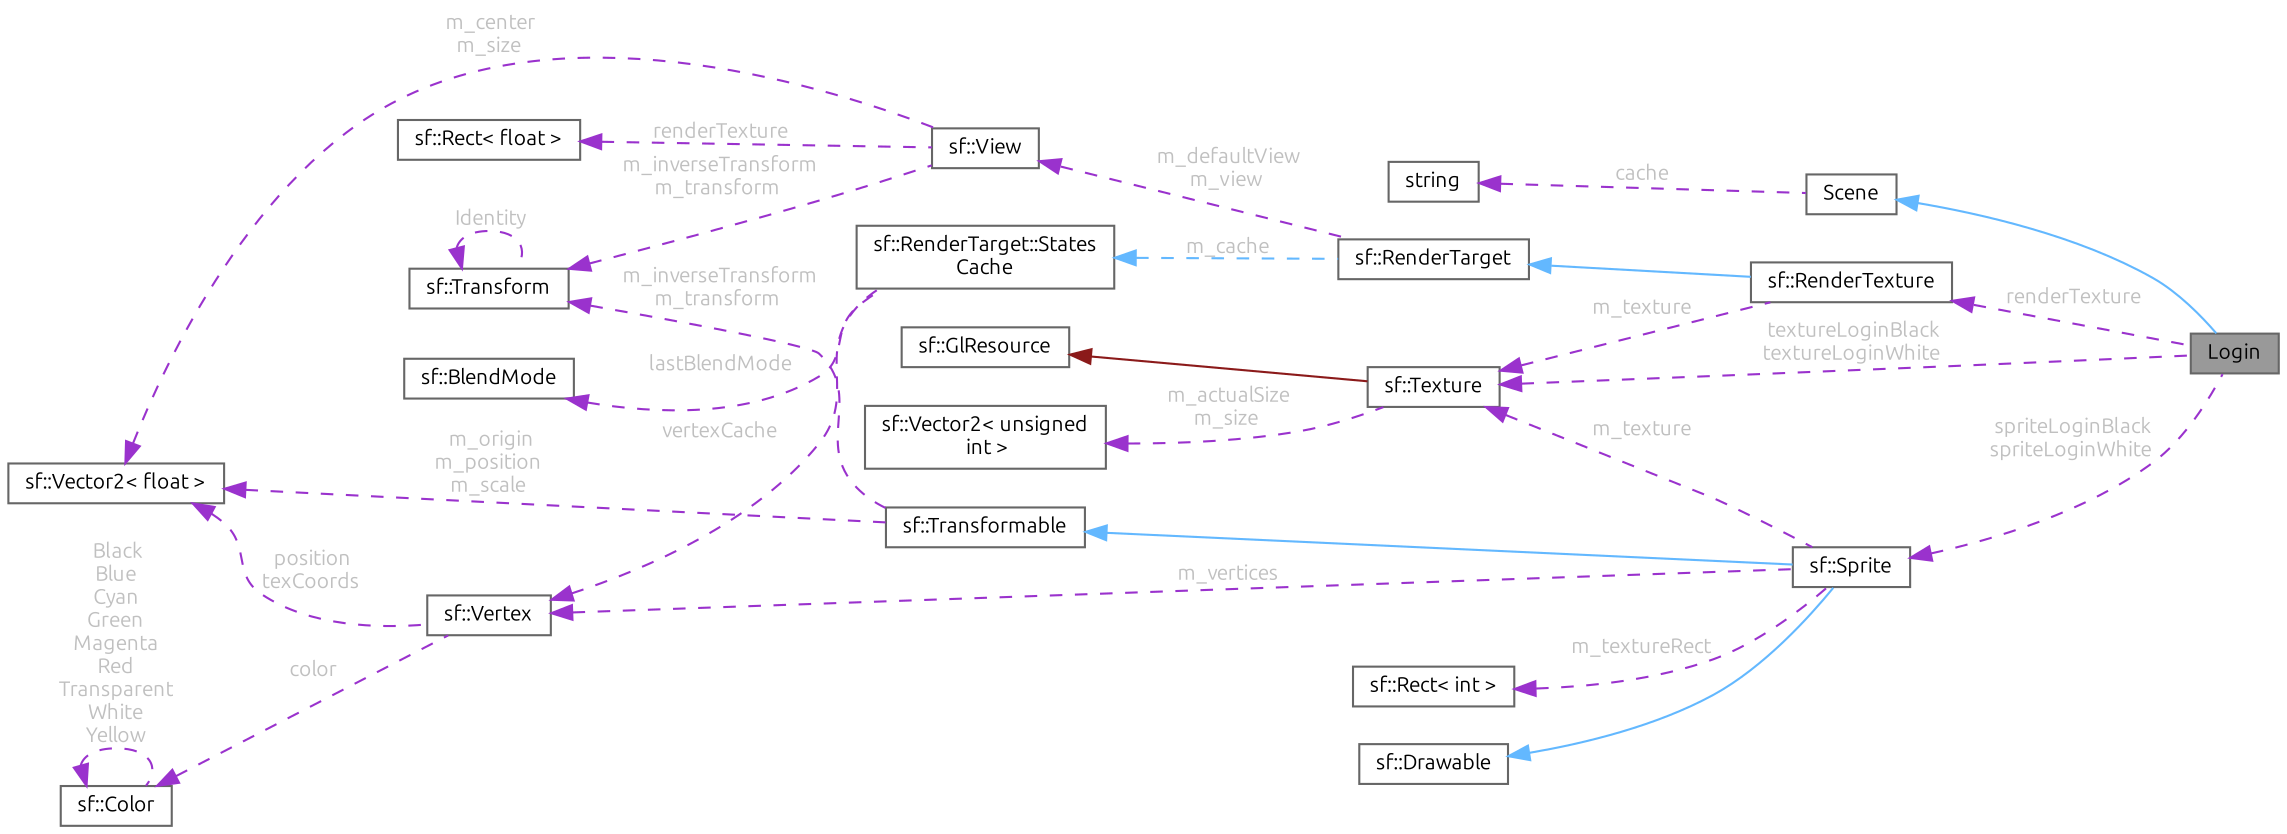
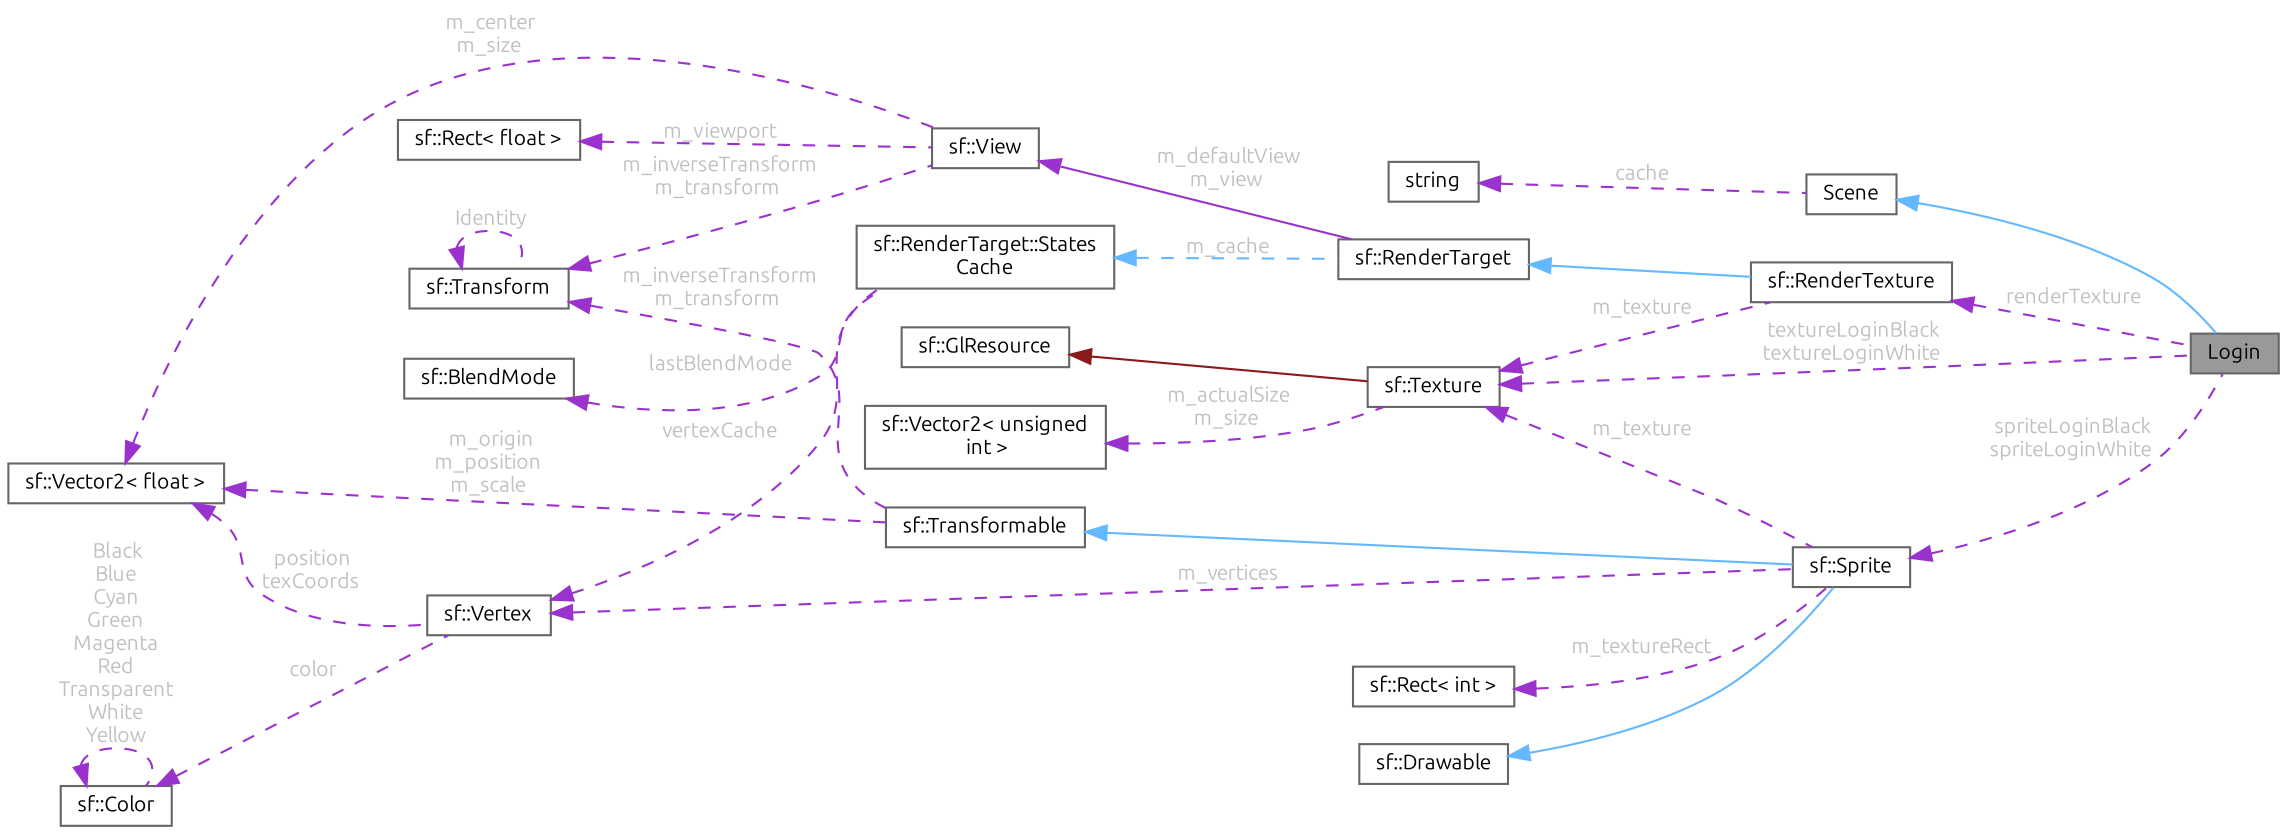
  digraph {
    fontname=Ubuntu
    rankdir=LR
    node [color=gray40 fillcolor=white fontname=Ubuntu fontsize=10 shape=box style=filled]
    edge [color=darkorchid3 dir=back fontname=Ubuntu fontsize=10 labelfontname=Helvetica labelfontsize=10 style=dashed fontcolor=grey]
    n1 [fillcolor=grey60 fontcolor=black height=0.2 label=Login width=0.4]
    n2 [height=0.2 label=Scene width=0.4]
    n3 [height=0.2 label=string width=0.4]
    n4 [height=0.2 label="sf::Texture" width=0.4]
    n5 [height=0.2 label="sf::Sprite" width=0.4]
    n6 [height=0.2 label="sf::RenderTexture" width=0.4]
    n7 [height=0.2 label="sf::GlResource" width=0.4]
    n8 [height=0.2 label="sf::Vector2\< unsigned\l int \>" width=0.4]
    n9 [height=0.2 label="sf::Drawable" width=0.4]
    n10 [height=0.2 label="sf::Transformable" width=0.4]
    n11 [height=0.2 label="sf::Vector2\< float \>" width=0.4]
    n12 [height=0.2 label="sf::Vertex" width=0.4]
    n13 [height=0.2 label="sf::View" width=0.4]
    n14 [height=0.2 label="sf::RenderTarget::States\lCache" width=0.4]
    n15 [height=0.2 label="sf::RenderTarget" width=0.4]
    n16 [height=0.2 label="sf::Transform" width=0.4]
    n17 [height=0.2 label="sf::Color" width=0.4]
    n18 [height=0.2 label="sf::Rect\< int \>" width=0.4]
    n19 [height=0.2 label="sf::Rect\< float \>" width=0.4]
    n20 [height=0.2 label="sf::BlendMode" width=0.4]
    n2 -> n1 [color=steelblue1 style=solid fontcolor=""]
    n3 -> n2 [label=" cache"]
    n4 -> n1 [label=" textureLoginBlack\ntextureLoginWhite"]
    n4 -> n5 [label=" m_texture"]
    n4 -> n6 [label=" m_texture"]
    n5 -> n1 [label=" spriteLoginBlack\nspriteLoginWhite"]
    n6 -> n1 [label=" renderTexture"]
    n7 -> n4 [color=firebrick4 style=solid fontcolor=""]
    n8 -> n4 [label=" m_actualSize\nm_size"]
    n9 -> n5 [color=steelblue1 style=solid fontcolor=""]
    n10 -> n5 [color=steelblue1 style=solid fontcolor=""]
    n11 -> n10 [label=" m_origin\nm_position\nm_scale"]
    n11 -> n12 [label=" position\ntexCoords"]
    n11 -> n13 [label=" m_center\nm_size"]
    n12 -> n5 [label=" m_vertices"]
    n12 -> n14 [label=" vertexCache"]
-   n13 -> n15 [label=" m_defaultView\nm_view"]
+   n13 -> n15 [label=" m_defaultView\nm_view" style=solid]
    n14 -> n15 [color=steelblue1 label=" m_cache"]
    n15 -> n6 [color=steelblue1 style=solid fontcolor=""]
    n16 -> n10 [label=" m_inverseTransform\nm_transform"]
    n16 -> n13 [label=" m_inverseTransform\nm_transform"]
    n16 -> n16 [label=" Identity"]
    n17 -> n12 [label=" color"]
    n17 -> n17 [label=" Black\nBlue\nCyan\nGreen\nMagenta\nRed\nTransparent\nWhite\nYellow"]
    n18 -> n5 [label=" m_textureRect"]
-   n19 -> n13 [label=" renderTexture"]
+   n19 -> n13 [label=" m_viewport"]
    n20 -> n14 [label=" lastBlendMode"]
  }
